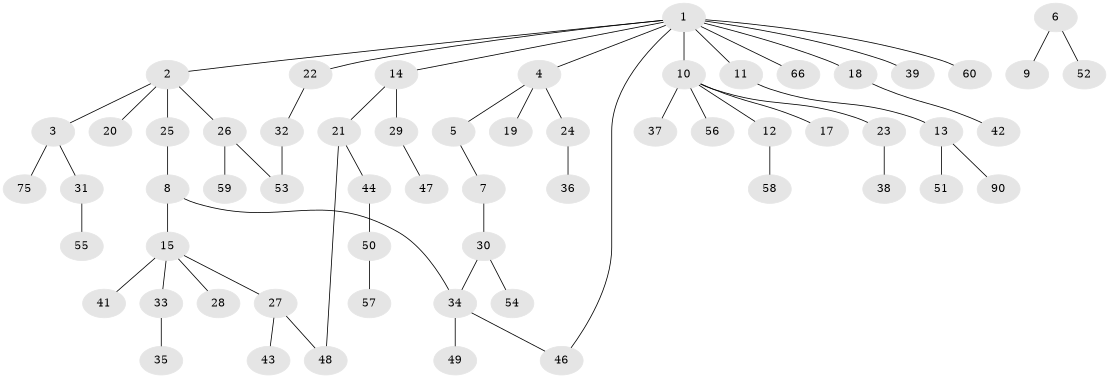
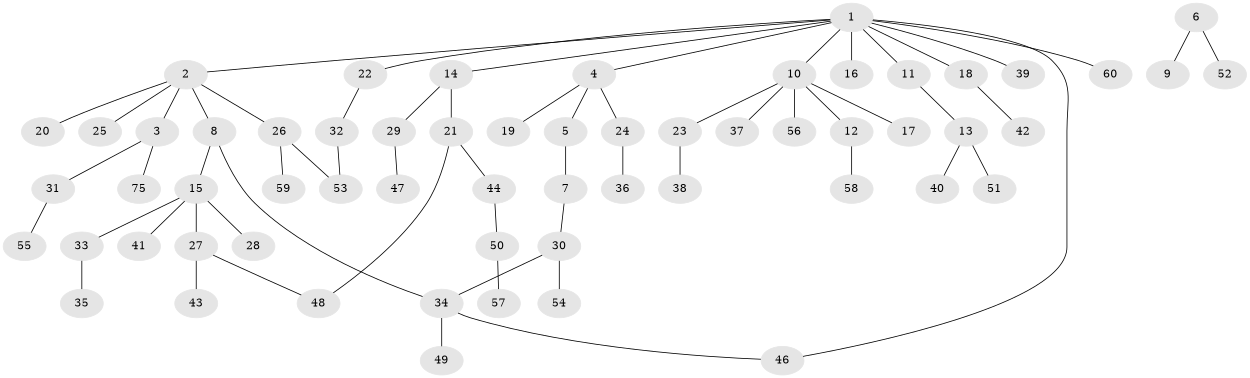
  graph {
    node [color=gray90 style=filled]
    1
    2
    4
    10
    11
    14
-   16 [label=66]
+   16
    18
    22
    39
    46
    60
    3
    8
    20
    25
    26
    5
    19
    24
    12
    17
    23
    37
    56
    13
    21
    29
    42
    32
    31
    n32 [label=75]
    6
    9
    52
    15
    34
    53
    59
    55
    7
    36
    30
    54
    27
    28
    33
    41
    49
    58
    38
-   40 [label=90]
+   40
    51
    44
    48
    47
    43
    35
    50
    57
    1 -- 2
    1 -- 4
    1 -- 10
    1 -- 11
    1 -- 14
    1 -- 16
    1 -- 18
    1 -- 22
    1 -- 39
    1 -- 46
    1 -- 60
    2 -- 3
-   25 -- 8
+   2 -- 8
    2 -- 20
    2 -- 25
    2 -- 26
    4 -- 5
    4 -- 19
    4 -- 24
    10 -- 12
    10 -- 17
    10 -- 23
    10 -- 37
    10 -- 56
    11 -- 13
    14 -- 21
    14 -- 29
    18 -- 42
    22 -- 32
    3 -- 31
    3 -- n32
    8 -- 15
    8 -- 34
    26 -- 53
    26 -- 59
    5 -- 7
    24 -- 36
    12 -- 58
    23 -- 38
    13 -- 40
    13 -- 51
    21 -- 44
    21 -- 48
    29 -- 47
    32 -- 53
    31 -- 55
    6 -- 9
    6 -- 52
    15 -- 27
    15 -- 28
    15 -- 33
    15 -- 41
    34 -- 46
    34 -- 49
    7 -- 30
    30 -- 34
    30 -- 54
    27 -- 48
    27 -- 43
    33 -- 35
    44 -- 50
    50 -- 57
  }
